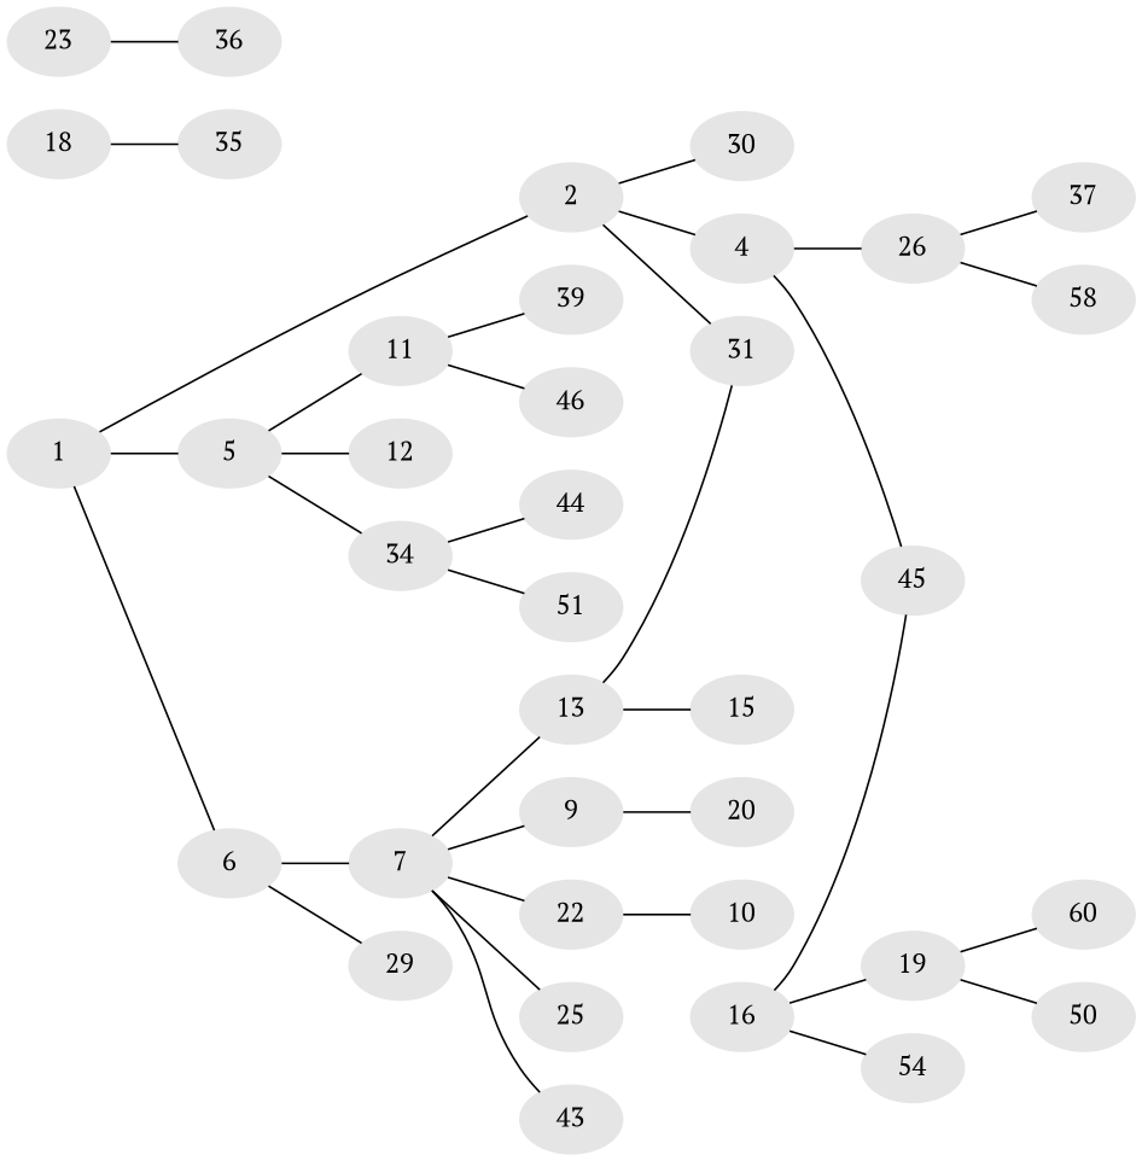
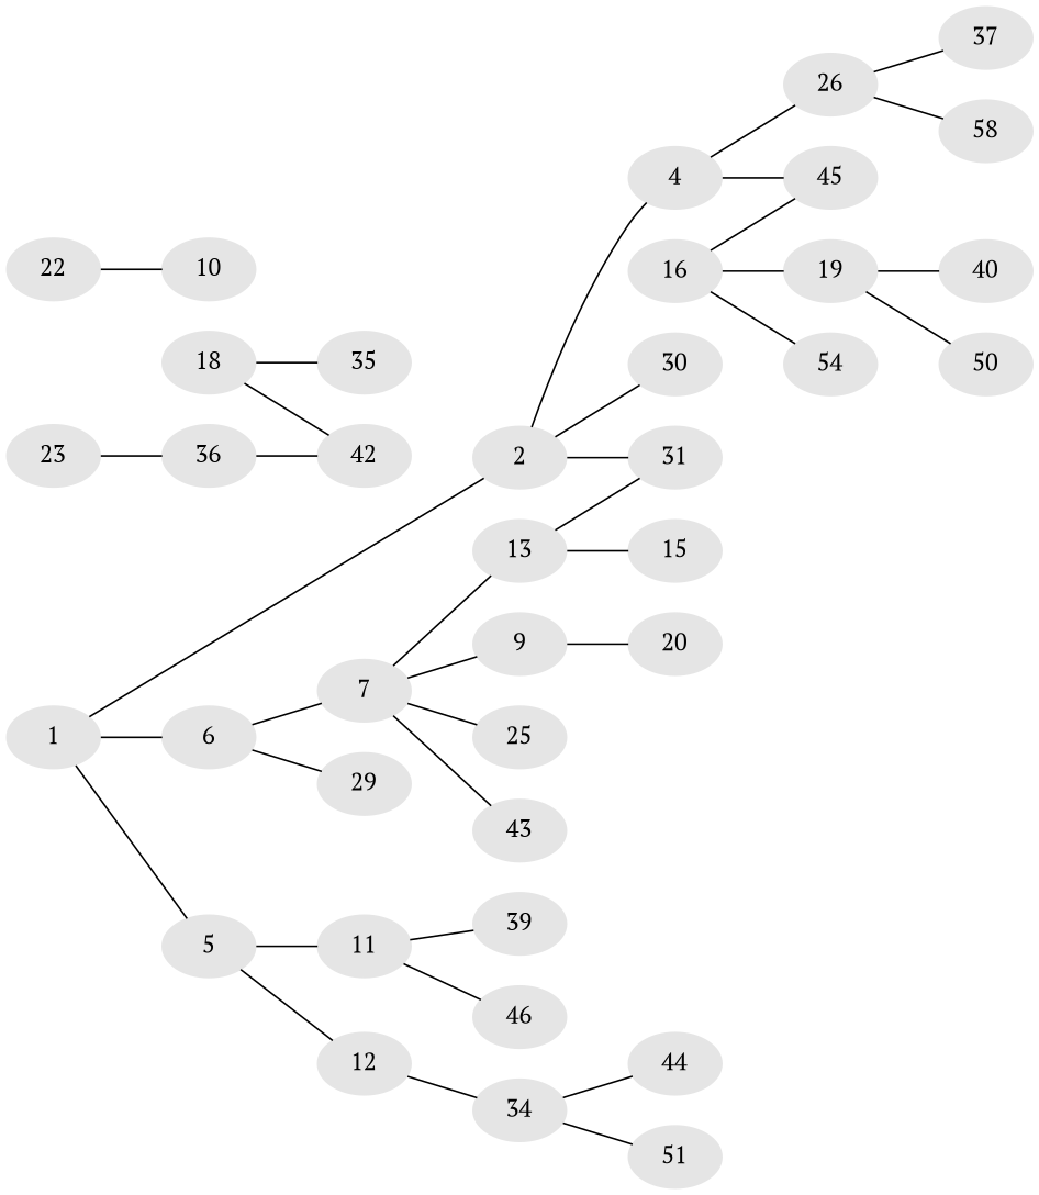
  graph {
    fontname="PT Serif"
    rankdir=LR
    node [color=gray90 fontname="PT Serif" style=filled]
    edge [fontname="PT Serif"]
    1 [super="+28"]
    2 [super="+24"]
    5
    6
    4 [super="+21"]
    30
    31 [super="+55"]
    11 [super="+41"]
    12 [super="+33"]
    34 [super="+57"]
    7 [super="+8"]
    29
    26 [super="+52"]
    45
    18 [super="+48"]
    35
+   42
    37 [super="+49"]
    58
    39
    46
    16 [super="+47"]
    19 [super="+53"]
    54
    44
    51
    9
    13 [super="+17"]
    22
    25
    43
    20 [super="+27"]
    15
    10
    23 [super="+32"]
    36 [super="+56"]
-   40 [label=60]
+   40
    50
    1 -- 2
    1 -- 5
    1 -- 6
    2 -- 4
    2 -- 30
    2 -- 31 [weight=2]
    5 -- 11
    5 -- 12
-   5 -- 34
+   12 -- 34
    6 -- 7
    6 -- 29
    4 -- 26
    4 -- 45
    11 -- 39
    11 -- 46
    34 -- 44
    34 -- 51
    7 -- 9
    7 -- 13
-   7 -- 22
    7 -- 25
    7 -- 43
    26 -- 37
    26 -- 58
    18 -- 35
+   18 -- 42
    16 -- 45
    16 -- 19
    16 -- 54
    19 -- 40
    19 -- 50
    9 -- 20
    13 -- 31
    13 -- 15
    22 -- 10
    23 -- 36
+   36 -- 42
  }
